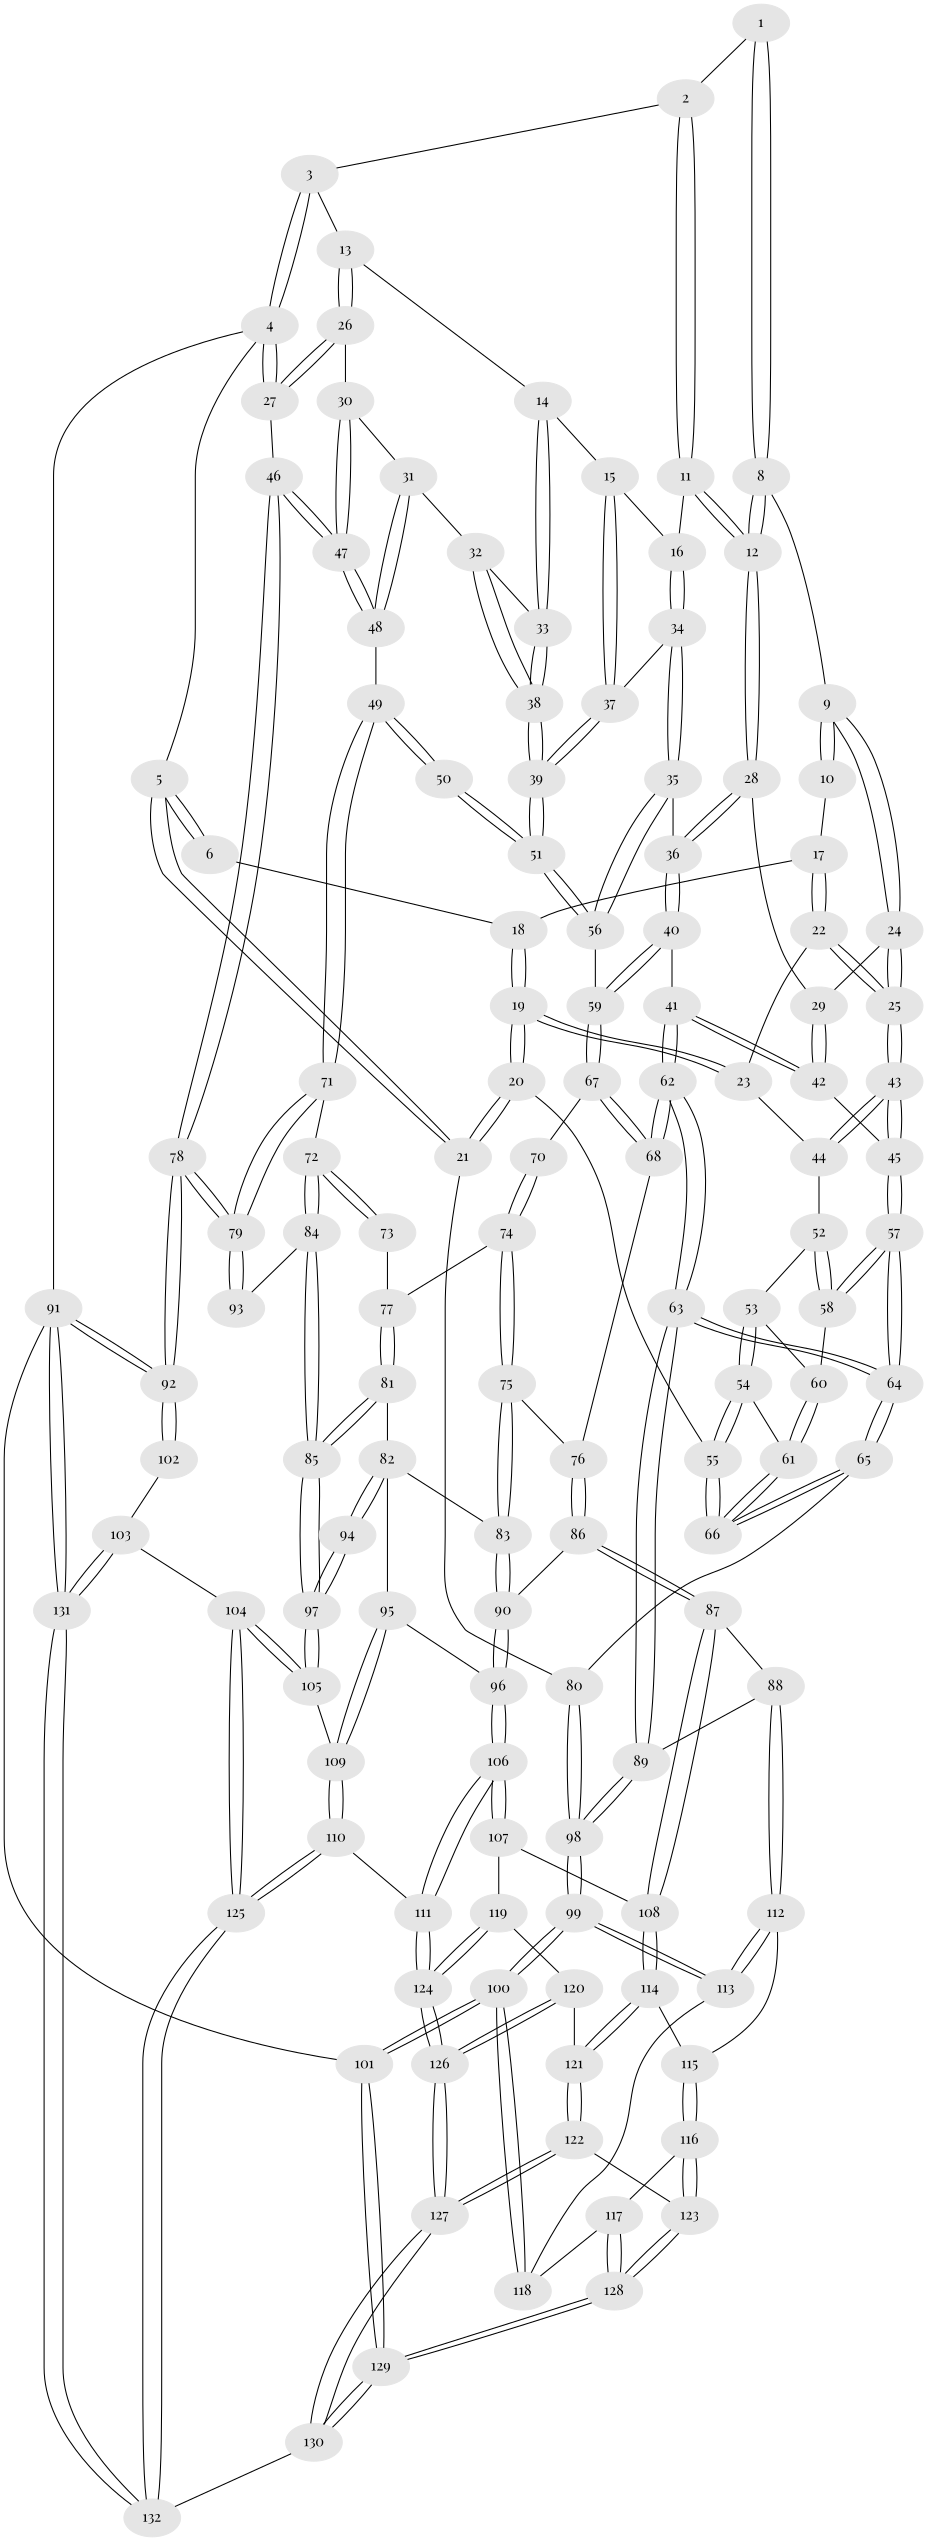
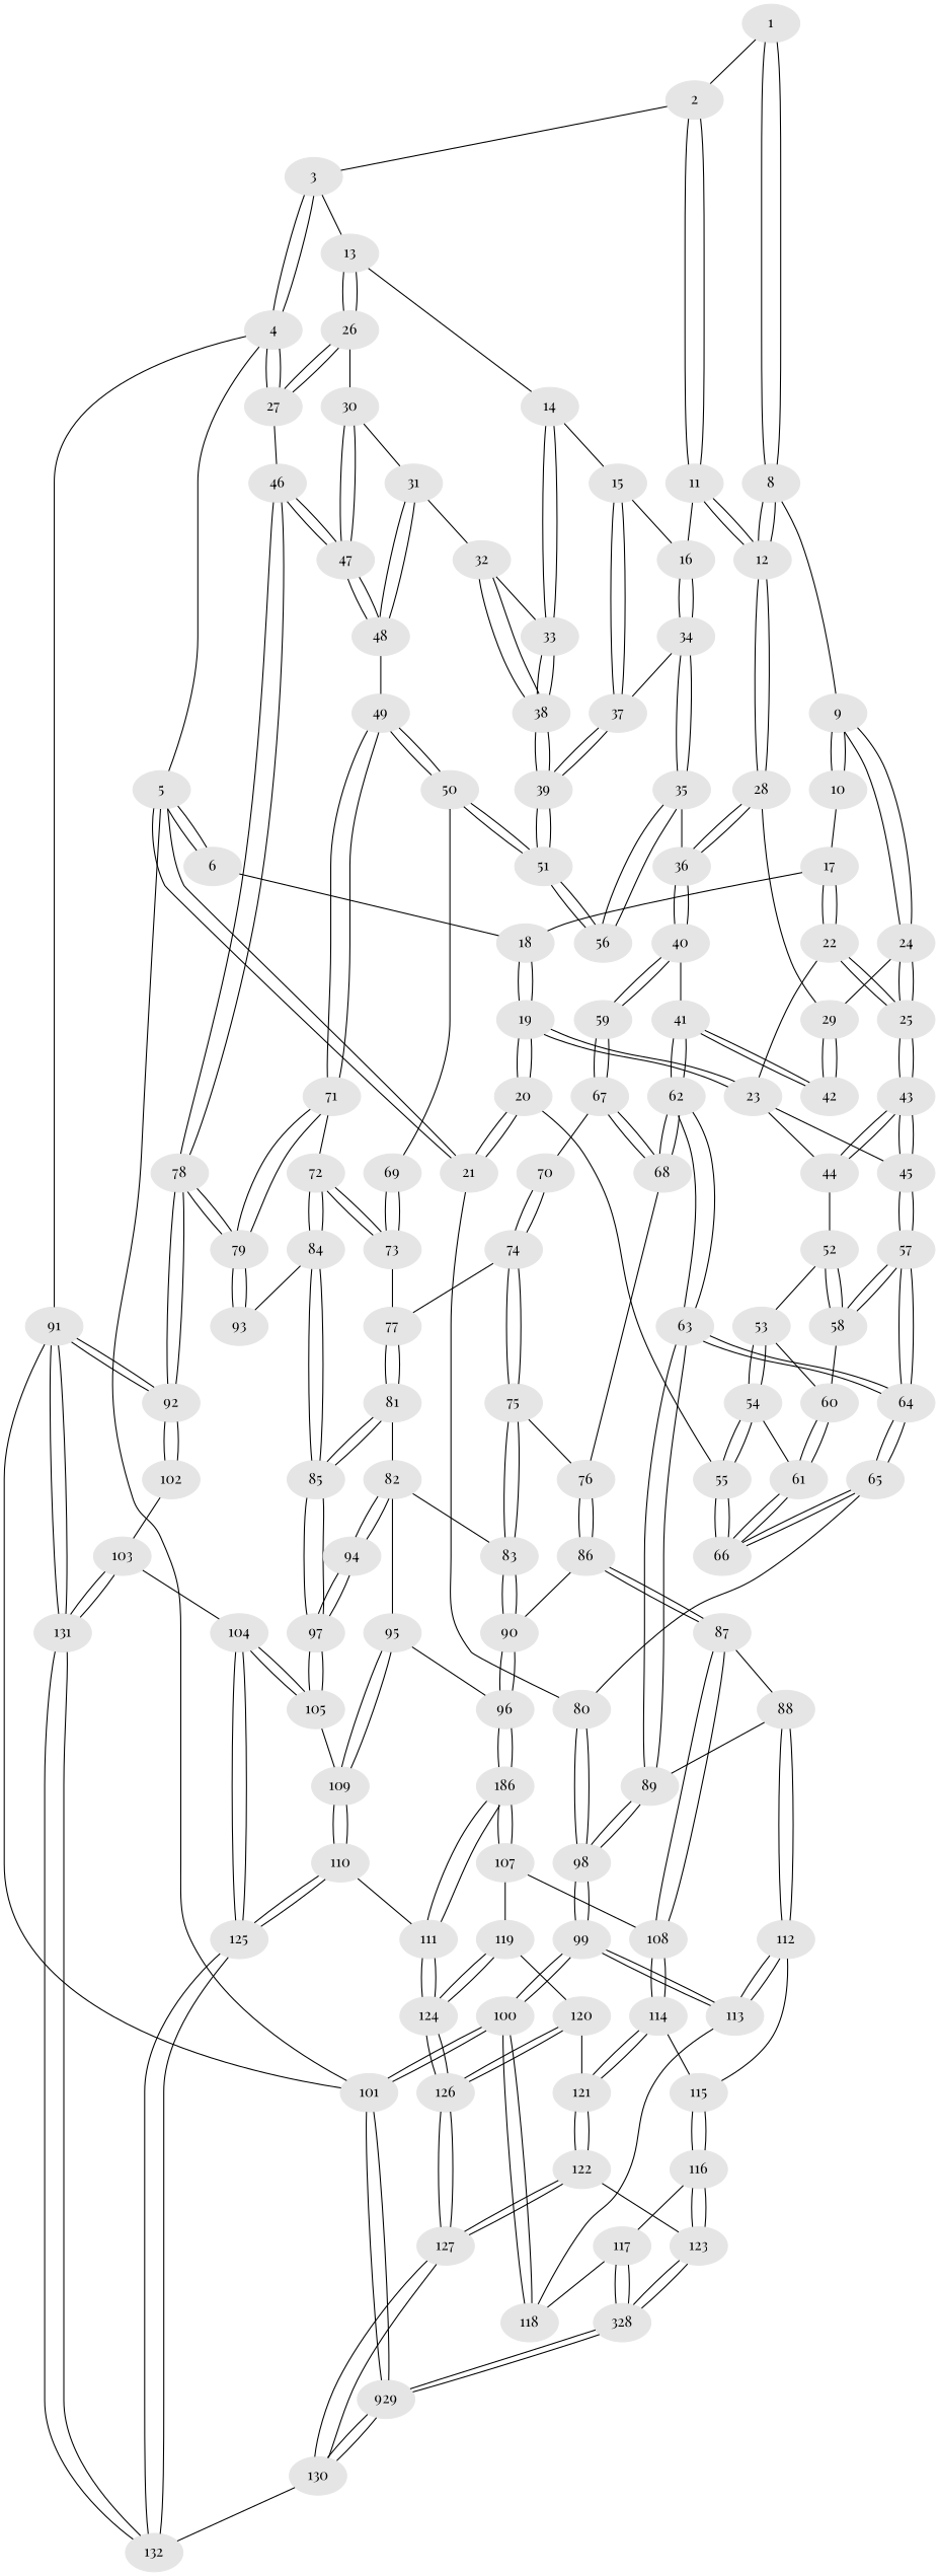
  graph {
    fontname="Playfair Display"
    node [color=gray90 fontname="Playfair Display" style=filled]
    edge [fontname="Playfair Display"]
    1
    2
    8
    3
    11
    9
    12
    4
    13
    16
    5
    27
    91
    14
    26
    6
    21
    101
    46
    92
    131
    18
    80
-   129
+   129 [label=929]
    19
    10
    17
    24
    28
    25
    29
    22
    34
    36
    15
    33
    30
    37
    38
    39
    35
    23
    20
    55
    44
    66
    98
    43
    52
    42
    45
    31
    47
    78
    40
    32
    48
    49
    56
    59
    41
    51
    62
    67
    63
    68
    57
    53
    58
    64
    79
    50
    71
+   69
    72
    73
    54
    60
    61
    65
    70
    89
    76
    74
    86
    77
    75
    84
    93
    85
    81
    83
    90
    87
    82
    102
    99
    94
    95
    97
    96
    105
    88
    108
    112
    114
    113
    115
-   106
+   106 [label=186]
    132
    103
    109
    110
    107
    111
    100
    118
    130
    104
    125
    119
    124
    120
    121
    126
    116
    122
    117
    123
-   128
+   128 [label=328]
    127
    1 -- 2
    1 -- 8
    1 -- 8
    2 -- 3
    2 -- 11
    2 -- 11
    8 -- 9
    8 -- 12
    8 -- 12
    3 -- 4
    3 -- 4
    3 -- 13
    11 -- 12
    11 -- 12
    11 -- 16
    9 -- 10
    9 -- 10
    9 -- 24
    9 -- 24
    12 -- 28
    12 -- 28
    4 -- 5
    4 -- 27
    4 -- 27
    4 -- 91
    13 -- 14
    13 -- 26
    13 -- 26
    16 -- 34
    16 -- 34
    5 -- 6
    5 -- 6
    5 -- 21
    5 -- 21
+   5 -- 101
    27 -- 46
    91 -- 101
    91 -- 92
    91 -- 92
    91 -- 131
    91 -- 131
    14 -- 15
    14 -- 33
    14 -- 33
    26 -- 27
    26 -- 27
    26 -- 30
    6 -- 18
    21 -- 80
    101 -- 129
    101 -- 129
    46 -- 47
    46 -- 47
    46 -- 78
    46 -- 78
    92 -- 102
    92 -- 102
    131 -- 132
    131 -- 132
    18 -- 19
    18 -- 19
    80 -- 98
    80 -- 98
    129 -- 130
    129 -- 130
    19 -- 23
    19 -- 23
    19 -- 20
    19 -- 20
    10 -- 17
    17 -- 18
    17 -- 22
    17 -- 22
    24 -- 25
    24 -- 25
    24 -- 29
    28 -- 29
    28 -- 36
    28 -- 36
    25 -- 43
    25 -- 43
    29 -- 42
    29 -- 42
    22 -- 25
    22 -- 25
    22 -- 23
    34 -- 37
    34 -- 35
    34 -- 35
    36 -- 40
    36 -- 40
    15 -- 16
    15 -- 37
    15 -- 37
    33 -- 38
    33 -- 38
    30 -- 31
    30 -- 47
    30 -- 47
    37 -- 39
    37 -- 39
    38 -- 39
    38 -- 39
    39 -- 51
    39 -- 51
    35 -- 36
    35 -- 56
    35 -- 56
    23 -- 44
    20 -- 21
    20 -- 21
    20 -- 55
    55 -- 66
    55 -- 66
    44 -- 52
    98 -- 99
    98 -- 99
    43 -- 44
    43 -- 44
    43 -- 45
    43 -- 45
    52 -- 53
    52 -- 58
    52 -- 58
-   42 -- 45
+   23 -- 45
    45 -- 57
    45 -- 57
    31 -- 32
    31 -- 48
    31 -- 48
    47 -- 48
    47 -- 48
    78 -- 92
    78 -- 92
    78 -- 79
    78 -- 79
    40 -- 59
    40 -- 59
    40 -- 41
    32 -- 33
    32 -- 38
    32 -- 38
    48 -- 49
    49 -- 50
    49 -- 50
    49 -- 71
    49 -- 71
-   56 -- 59
    59 -- 67
    59 -- 67
    41 -- 42
    41 -- 42
    41 -- 62
    41 -- 62
    51 -- 56
    51 -- 56
    62 -- 63
    62 -- 63
    62 -- 68
    62 -- 68
    67 -- 68
    67 -- 68
    67 -- 70
    63 -- 64
    63 -- 64
    63 -- 89
    63 -- 89
    68 -- 76
    57 -- 58
    57 -- 58
    57 -- 64
    57 -- 64
    53 -- 54
    53 -- 54
    53 -- 60
    58 -- 60
    64 -- 65
    64 -- 65
    79 -- 93
    79 -- 93
    50 -- 51
    50 -- 51
+   50 -- 69
    71 -- 79
    71 -- 79
    71 -- 72
+   69 -- 73
+   69 -- 73
    72 -- 73
    72 -- 73
    72 -- 84
    72 -- 84
    73 -- 77
    54 -- 55
    54 -- 55
    54 -- 61
    60 -- 61
    60 -- 61
    61 -- 66
    61 -- 66
    65 -- 80
    65 -- 66
    65 -- 66
    70 -- 74
    70 -- 74
    89 -- 98
    89 -- 98
    76 -- 86
    76 -- 86
    74 -- 77
    74 -- 75
    74 -- 75
    86 -- 90
    86 -- 87
    86 -- 87
    77 -- 81
    77 -- 81
    75 -- 76
    75 -- 83
    75 -- 83
    84 -- 93
    84 -- 85
    84 -- 85
    85 -- 97
    85 -- 97
    81 -- 85
    81 -- 85
    81 -- 82
    83 -- 90
    83 -- 90
    90 -- 96
    90 -- 96
    87 -- 88
    87 -- 108
    87 -- 108
    82 -- 83
    82 -- 94
    82 -- 94
    82 -- 95
    102 -- 103
    99 -- 113
    99 -- 113
    99 -- 100
    99 -- 100
    94 -- 97
    94 -- 97
    95 -- 96
    95 -- 109
    95 -- 109
    97 -- 105
    97 -- 105
    96 -- 106
    96 -- 106
    105 -- 109
    88 -- 89
    88 -- 112
    88 -- 112
    108 -- 114
    108 -- 114
    112 -- 113
    112 -- 113
    112 -- 115
    114 -- 115
    114 -- 121
    114 -- 121
    113 -- 118
    115 -- 116
    115 -- 116
    106 -- 107
    106 -- 107
    106 -- 111
    106 -- 111
    103 -- 131
    103 -- 131
    103 -- 104
    109 -- 110
    109 -- 110
    110 -- 111
    110 -- 125
    110 -- 125
    107 -- 108
    107 -- 119
    111 -- 124
    111 -- 124
    100 -- 101
    100 -- 101
    100 -- 118
    100 -- 118
    130 -- 132
    104 -- 105
    104 -- 105
    104 -- 125
    104 -- 125
    125 -- 132
    125 -- 132
    119 -- 124
    119 -- 124
    119 -- 120
    124 -- 126
    124 -- 126
    120 -- 121
    120 -- 126
    120 -- 126
    121 -- 122
    121 -- 122
    126 -- 127
    126 -- 127
    116 -- 117
    116 -- 123
    116 -- 123
    122 -- 123
    122 -- 127
    122 -- 127
    117 -- 118
    117 -- 128
    117 -- 128
    123 -- 128
    123 -- 128
    128 -- 129
    128 -- 129
    127 -- 130
    127 -- 130
  }
